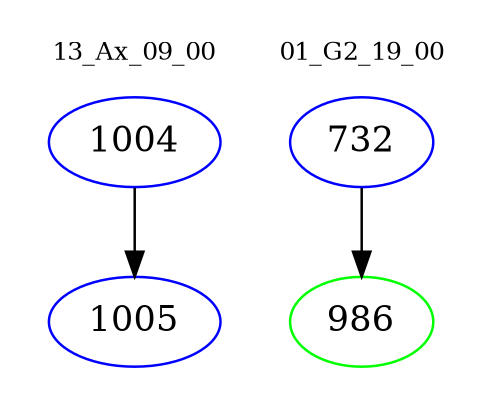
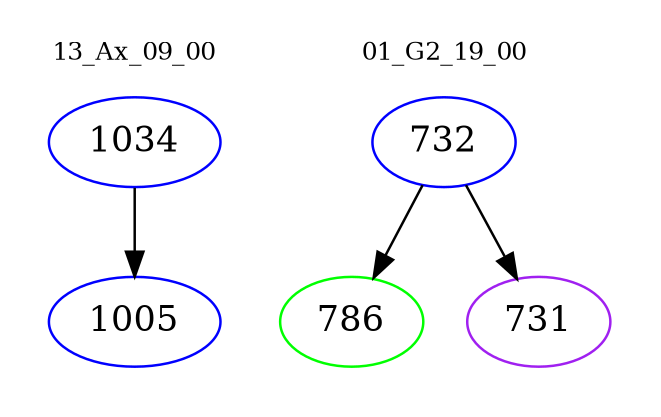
  digraph {
    node [color=blue]
    edge [color=black]
-   n1 [label=1004]
+   n1 [label=1034]
    n2 [label=1005]
    n3 [label=732]
-   n4 [color=green label=986]
+   n4 [color=green label=786]
+   n5 [color=purple label=731]
    subgraph cluster_1 {
      color=white
      fontsize=10
      label="13_Ax_09_00"
      n1
      n2
    }
    subgraph cluster_2 {
      color=white
      fontsize=10
      label="01_G2_19_00"
      n3
      n4
+     n5
    }
    n1 -> n2
    n3 -> n4
+   n3 -> n5
  }
